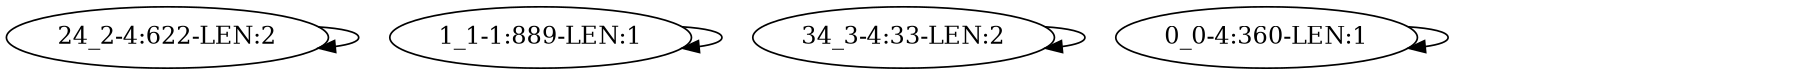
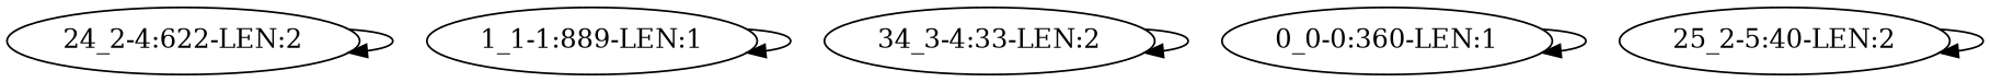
  digraph {
    "24_2-4:622-LEN:2"
    "1_1-1:889-LEN:1"
    "34_3-4:33-LEN:2"
-   "0_0-0:360-LEN:1" [label="0_0-4:360-LEN:1"]
+   "0_0-0:360-LEN:1"
+   "25_2-5:40-LEN:2"
    "24_2-4:622-LEN:2" -> "24_2-4:622-LEN:2"
    "1_1-1:889-LEN:1" -> "1_1-1:889-LEN:1"
    "34_3-4:33-LEN:2" -> "34_3-4:33-LEN:2"
    "0_0-0:360-LEN:1" -> "0_0-0:360-LEN:1"
+   "25_2-5:40-LEN:2" -> "25_2-5:40-LEN:2"
  }
